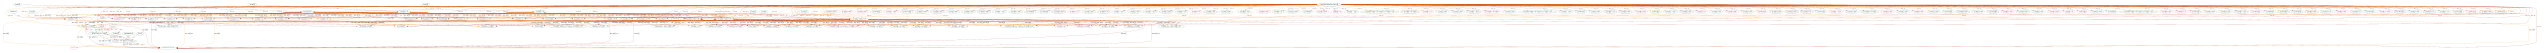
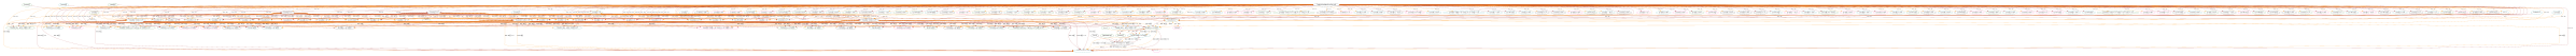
  digraph {
    fontname="Comic Neue"
    node [color=teal fontname="Comic Neue"]
    edge [color=darkorange fontname="Comic Neue"]
    n1 [color=darkgreen label="(Call,buf[3] << 8 | buf[2])"]
    n2 [label="(Call,(int) (buf[3] << 8 | buf[2]))"]
    n3 [label="(MethodReturn,static int)"]
    n4 [color=darkgreen label="(Call,buf[2])"]
    n5 [color=black label="(Call,vC = (int) (buf[3] << 8 | buf[2]))"]
    n6 [color=darkgreen label="(Call,buf[3] << 8)"]
    n7 [color=deeppink label="(Literal,8)"]
    n8 [color=black label="(Call,buf[3] << 8)"]
    n9 [label="(Call,buf[2] | (buf[3] << 8))"]
    n10 [color=deeppink label="(Call,buf[3] << 8)"]
    n11 [color=deeppink label="(Call,buf[3] << 8)"]
    n12 [label="(Call,buf[3] << 8)"]
    n13 [color=deeppink label="(Call,buf[3] << 8)"]
    n14 [color=black label="(Call,buf[3] << 24)"]
    n15 [color=darkgreen label="(Call,buf[3] << 8)"]
    n16 [color=black label="(Call,buf[3] << 8)"]
    n17 [color=deeppink label="(Call,buf[3] << 8)"]
    n18 [color=darkgreen label="(Call,buf[3] << 8)"]
    n19 [label="(Call,buf[3]<<8)"]
    n20 [label="(Call,buf[3] << 16)"]
    n21 [color=darkgreen label="(Call,(int) buf[3])"]
    n22 [color=black label="(Call,buf[3] << 8)"]
    n23 [color=black label="(Call,(llint)buf[3])"]
    n24 [label="(Call,(int) buf[3])"]
    n25 [label="(Call,buf[3] << 8)"]
    n26 [color=darkgreen label="(Call,buf[3] << 8)"]
    n27 [color=black label="(Call,buf[3] << 8)"]
    n28 [color=darkgreen label="(Call,buf[3] << 8)"]
    n29 [label="(Call,buf[3] << 8)"]
    n30 [color=deeppink label="(Call,buf[3] << 8)"]
    n31 [color=black label="(Call,buf[3] << 8)"]
    n32 [color=darkgreen label="(Call,buf[3] << 8)"]
    n33 [color=black label="(Literal,8)"]
    n34 [color=darkgreen label="(Call,(buf[3] << 8) | buf[2])"]
    n35 [label="(Call,(buf[3]<<8) | buf[2])"]
    n36 [label="(Call,buf[2] << 24)"]
    n37 [label="(Call,(buf[3] << 8) | buf[2])"]
    n38 [color=deeppink label="(Call,(buf[3] << 8) | buf[2])"]
    n39 [color=black label="(Call,buf[3] << 8 | buf[2])"]
    n40 [label="(Call,(llint)buf[2])"]
    n41 [label="(Call,(buf[3] << 8) | buf[2])"]
    n42 [color=deeppink label="(Call,buf[2] << 16)"]
    n43 [color=black label="(Call,(buf[3] << 8) | buf[2])"]
    n44 [color=deeppink label="(Call,buf[2] | (buf[3] << 8) | (buf[4] << 16) | (buf[5] << 24))"]
    n45 [color=darkgreen label="(Call,(buf[3] << 8) | buf[2])"]
    n46 [color=black label="(Call,(buf[3] << 8) | buf[2])"]
    n47 [label="(Call,(int) buf[2])"]
    n48 [color=deeppink label="(Call,(buf[3] << 8) | buf[2])"]
    n49 [color=darkgreen label="(Call,(int) buf[2])"]
    n50 [color=black label="(Call,(buf[3] << 8) | buf[2])"]
    n51 [color=darkgreen label="(Call,buf[2] | (buf[3] << 8) | (buf[4] << 16) | (buf[5] << 24))"]
    n52 [color=black label="(Call,buf[3] << 8 | buf[2])"]
    n53 [color=darkgreen label="(Call,(buf[3] << 8) | buf[2])"]
    n54 [color=deeppink label="(Call,(buf[3] << 8) | buf[2])"]
    n55 [color=darkgreen label="(Call,buf[2] | (buf[3] << 8) | (buf[4] << 16) | (buf[5] << 24))"]
    n56 [label="(Call,(buf[3] << 8) | buf[2])"]
    n57 [color=darkgreen label="(Call,array_size = buf[2] | (buf[3] << 8))"]
    n58 [color=black label="(MethodParameterIn,const ut8 *buf)"]
    n59 [color=darkgreen label="(Call,buf[3] << 8)"]
    n60 [color=black label="(Call,buf[3] << 8)"]
    n61 [color=black label="(Call,buf[2] | (buf[3] << 8))"]
    n62 [color=black label="(Call,buf[2] | (buf[3] << 8))"]
    n63 [color=black label="(Call,buf[4] & 0xf0)"]
    n64 [color=deeppink label="(Call,buf[5] & 0xf0)"]
    n65 [color=deeppink label="(Call,buf[4] & 0xf0)"]
    n66 [color=darkgreen label="(Call,(int) buf[1])"]
    n67 [color=deeppink label="(Call,buf[0] == 0x25)"]
    n68 [color=darkgreen label="(Call,(char) buf[1])"]
    n69 [color=darkgreen label="(Call,buf[4] & 0x0f)"]
    n70 [color=black label="(Call,buf[5] & 0x0f)"]
    n71 [label="(Call,buf[1] & 0x0f)"]
    n72 [color=darkgreen label="(Call,buf[5] & 0x0f)"]
    n73 [color=black label="(Call,buf[4] & 0xf0)"]
    n74 [label="(Call,buf[0] == 0x1c)"]
    n75 [color=darkgreen label="(Call,buf[4] & 0x0f)"]
    n76 [color=darkgreen label="(Call,(llint)buf[7])"]
    n77 [label="(Call,(llint)buf[8])"]
    n78 [color=black label="(Call,buf[5] & 0x0f)"]
    n79 [color=deeppink label="(Call,buf[7] << 24)"]
    n80 [color=darkgreen label="(Call,buf[1] & 0x0f)"]
    n81 [color=black label="(Call,buf[5] << 8)"]
    n82 [label="(Call,buf[0] == 0x17)"]
    n83 [color=darkgreen label="(Call,buf[1] & 0x0f)"]
    n84 [color=darkgreen label="(Call,buf[0] == 0x24)"]
    n85 [color=black label="(Call,buf[1] & 0xf0)"]
    n86 [color=darkgreen label="(Call,buf[5] << 24)"]
    n87 [color=deeppink label="(Call,buf[4] << 8)"]
    n88 [color=black label="(Call,buf[5] & 0x0f)"]
    n89 [label="(Call,buf[4] & 0xf0)"]
    n90 [color=darkgreen label="(Call,buf[5] & 0x0f)"]
    n91 [color=deeppink label="(Call,buf[4] & 0x0f)"]
    n92 [color=darkgreen label="(Call,buf[5] << 8)"]
    n93 [label="(Call,buf[1] & 0xf0)"]
    n94 [label="(Call,(llint)buf[4])"]
    n95 [color=deeppink label="(Call,buf[4] & 0x0f)"]
    n96 [color=deeppink label="(Call,buf[5] << 8)"]
    n97 [color=darkgreen label="(Call,buf[0] == 0x1f)"]
    n98 [color=darkgreen label="(Call,buf[5] | (buf[4] << 8) | (buf[3] << 16) | (buf[2] << 24))"]
    n99 [color=black label="(Call,(buf[5] << 8) | buf[4])"]
    n100 [color=deeppink label="(Call,buf[4] << 16)"]
    n101 [label="(Call,buf[1] & 0x0f)"]
    n102 [label="(Call,buf[4] & 0xf0)"]
    n103 [color=black label="(Call,buf[0] == 0x23)"]
    n104 [color=deeppink label="(Call,(buf[5] << 8) | buf[4])"]
    n105 [label="(Call,buf[4] & 0x0f)"]
    n106 [label="(Call,buf[4] | (buf[5] << 8) | (buf[6] << 16) | (buf[7] << 24))"]
    n107 [label="(Call,buf[0] == 0x19)"]
    n108 [label="(Call,(int) buf[1])"]
    n109 [label="(Call,buf[1] & 0xf0)"]
    n110 [color=black label="(Call,buf[5] << 24)"]
    n111 [color=black label="(Call,buf[4] & 0xf0)"]
    n112 [color=deeppink label="(Call,buf[5] & 0x0f)"]
    n113 [color=darkgreen label="(Call,(int) buf[1])"]
    n114 [label="(Call,buf[0] == 0x20)"]
    n115 [color=black label="(Call,buf[4] & 0x0f)"]
    n116 [color=deeppink label="(Call,buf[4] << 16)"]
    n117 [label="(Call,buf[4] & 0xf0)"]
    n118 [color=deeppink label="(Call,buf[4] & 0xf0)"]
    n119 [color=darkgreen label="(Call,buf[1] & 0xf0)"]
    n120 [color=deeppink label="(Call,(int) buf[1])"]
    n121 [color=black label="(Call,buf[4] & 0x0f)"]
    n122 [color=black label="(Call,buf[4] & 0xf0)"]
    n123 [color=black label="(Call,buf[6] << 16)"]
    n124 [label="(Call,(int) buf[1])"]
    n125 [color=deeppink label="(Call,buf[0] == 0x22)"]
    n126 [label="(Call,buf[4] & 0x0f)"]
    n127 [color=darkgreen label="(Call,(buf[5] << 8) | buf[4])"]
    n128 [color=deeppink label="(Call,buf[1] & 0xf0)"]
    n129 [label="(Call,buf[5] & 0xf0)"]
    n130 [color=deeppink label="(Call,buf[4] & 0x0f)"]
    n131 [label="(Call,buf[1] & 0x0f)"]
    n132 [color=darkgreen label="(Call,(int) buf[1])"]
    n133 [color=black label="(Call,buf[5] & 0x0f)"]
    n134 [label="(Call,buf[4] & 0x0f)"]
    n135 [color=black label="(Call,(llint)buf[5])"]
    n136 [color=deeppink label="(Call,buf[4] & 0xf0)"]
    n137 [color=darkgreen label="(Call,buf[5] & 0xf0)"]
    n138 [label="(Call,buf[1] & 0x0f)"]
    n139 [color=deeppink label="(Call,buf[4] & 0x0f)"]
    n140 [color=deeppink label="(Call,buf[5] << 8)"]
    n141 [color=deeppink label="(Call,(int) buf[1])"]
    n142 [label="(Call,buf[4] & 0x0f)"]
    n143 [label="(Call,(llint)buf[9])"]
    n144 [color=darkgreen label="(Call,buf[4] | (buf[5] << 8) | (buf[6] << 16) | (buf[7] << 24))"]
    n145 [color=deeppink label="(Call,buf[1] & 0xf0)"]
    n146 [color=deeppink label="(Call,buf[4] << 16)"]
    n147 [color=black label="(Call,(int) buf[1])"]
    n148 [label="(Call,buf[4] & 0x0f)"]
    n149 [color=darkgreen label="(Call,buf[1] & 0x0f)"]
    n150 [color=black label="(Call,buf[0] == 0x1a)"]
    n151 [color=deeppink label="(Call,(int) buf[1])"]
    n152 [color=darkgreen label="(Call,(llint)buf[6])"]
-   n153 [color=black label="(Call,(int) buf[0])"]
    n154 [color=black label="(Call,(int) buf[1])"]
    n155 [color=black label="(Call,buf[1] & 0xf0)"]
    n156 [color=darkgreen label="(Call,buf[7] << 24)"]
    n157 [color=deeppink label="(Call,buf[1] & 0xf0)"]
    n158 [color=darkgreen label="(Call,buf[5] << 8)"]
    n159 [label="(Call,(int) buf[1])"]
    n160 [color=deeppink label="(Call,buf[0] == 0x00)"]
    n161 [color=black label="(Call,(int) buf[1])"]
    n162 [label="(Call,buf[1] & 0x0f)"]
    n163 [color=black label="(Call,buf[6] << 16)"]
    n164 [label="(Call,buf[5] << 24)"]
    n165 [color=darkgreen label="(Call,(int) buf[1])"]
    n166 [color=deeppink label="(Call,(int) buf[1])"]
    n167 [color=black label="(Call,buf[5] & 0xf0)"]
    n168 [color=black label="(Call,(int) buf[1])"]
    1000122
    n170 [color=deeppink label="(Literal,8)"]
    n171 [color=darkgreen label="(Literal,8)"]
    n172 [label="(Call,array_size = buf[2] | (buf[3] << 8))"]
    n173 [label="(Call,elem_width = buf[2] | (buf[3] << 8))"]
    n174 [color=deeppink label="(Block,)"]
    n175 [label="(Call,buf[3])"]
    n176 [label="(Call,buf[2])"]
    n177 [color=darkgreen label="(Identifier,strasm)"]
    n178 [color=darkgreen label="(Call,buf[3])"]
    n179 [label="(Call,buf[3])"]
    n180 [color=darkgreen label="(Call,buf[2])"]
    n181 [color=black label="(Call,vC)"]
    n182 [color=darkgreen label="(Call,buf[3])"]
    n183 [label="(Identifier,buf)"]
    n184 [label="(Call,buf[2])"]
    1000972 [color=darkgreen]
    n1 -> n2 [color=brown label="AST: "]
    n1 -> n2 [label="DDG: buf[3] << 8"]
    n1 -> n2 [label="DDG: buf[2]"]
    n1 -> n3 [label="DDG: buf[2]"]
    n1 -> n3 [color=brown label="DDG: buf[3] << 8"]
    n1 -> n4 [color=brown label="CFG: "]
    n2 -> n1 [color=brown label="CFG: "]
    n2 -> n3 [label="DDG: buf[3] << 8 | buf[2]"]
    n2 -> n5 [color=brown label="AST: "]
    n2 -> n5 [label="DDG: buf[3] << 8 | buf[2]"]
    n4 -> n1 [label="AST: "]
    n5 -> n2 [color=brown label="CFG: "]
    n5 -> n3 [color=brown label="DDG: (int) (buf[3] << 8 | buf[2])"]
    n5 -> n3 [label="DDG: vC"]
    n5 -> n174 [color=brown label="AST: "]
    n6 -> n1 [color=brown label="AST: "]
    n6 -> n1 [label="DDG: buf[3]"]
    n6 -> n1 [label="DDG: 8"]
    n6 -> n3 [label="DDG: buf[3]"]
    n6 -> n7 [label="CFG: "]
    n7 -> n6 [label="AST: "]
    n8 -> n3 [label="DDG: buf[3]"]
    n8 -> n6 [color=brown label="DDG: buf[3]"]
    n8 -> n9 [color=brown label="AST: "]
    n8 -> n9 [color=brown label="DDG: buf[3]"]
    n8 -> n9 [label="DDG: 8"]
    n8 -> n10 [label="DDG: buf[3]"]
    n8 -> n11 [label="DDG: buf[3]"]
    n8 -> n12 [label="DDG: buf[3]"]
    n8 -> n13 [label="DDG: buf[3]"]
    n8 -> n14 [color=brown label="DDG: buf[3]"]
    n8 -> n15 [label="DDG: buf[3]"]
    n8 -> n16 [label="DDG: buf[3]"]
    n8 -> n17 [color=brown label="DDG: buf[3]"]
    n8 -> n18 [color=brown label="DDG: buf[3]"]
    n8 -> n19 [color=brown label="DDG: buf[3]"]
    n8 -> n20 [label="DDG: buf[3]"]
    n8 -> n21 [label="DDG: buf[3]"]
    n8 -> n22 [label="DDG: buf[3]"]
    n8 -> n23 [label="DDG: buf[3]"]
    n8 -> n24 [color=brown label="DDG: buf[3]"]
    n8 -> n25 [color=brown label="DDG: buf[3]"]
    n8 -> n26 [label="DDG: buf[3]"]
    n8 -> n27 [label="DDG: buf[3]"]
    n8 -> n28 [label="DDG: buf[3]"]
    n8 -> n29 [label="DDG: buf[3]"]
    n8 -> n30 [label="DDG: buf[3]"]
    n8 -> n31 [label="DDG: buf[3]"]
    n8 -> n32 [color=brown label="DDG: buf[3]"]
    n8 -> n33 [label="CFG: "]
    n9 -> n1 [color=brown label="DDG: buf[2]"]
    n9 -> n3 [color=brown label="DDG: buf[2]"]
    n9 -> n3 [color=brown label="DDG: buf[3] << 8"]
    n9 -> n8 [color=brown label="CFG: "]
    n9 -> n34 [label="DDG: buf[2]"]
    n9 -> n35 [label="DDG: buf[2]"]
    n9 -> n36 [color=brown label="DDG: buf[2]"]
    n9 -> n37 [label="DDG: buf[2]"]
    n9 -> n38 [label="DDG: buf[2]"]
    n9 -> n39 [color=brown label="DDG: buf[2]"]
    n9 -> n40 [color=brown label="DDG: buf[2]"]
    n9 -> n41 [color=brown label="DDG: buf[2]"]
    n9 -> n42 [color=brown label="DDG: buf[2]"]
    n9 -> n43 [color=brown label="DDG: buf[2]"]
    n9 -> n44 [color=brown label="DDG: buf[2]"]
    n9 -> n45 [label="DDG: buf[2]"]
    n9 -> n46 [label="DDG: buf[2]"]
    n9 -> n47 [color=brown label="DDG: buf[2]"]
    n9 -> n48 [label="DDG: buf[2]"]
    n9 -> n49 [color=brown label="DDG: buf[2]"]
    n9 -> n50 [label="DDG: buf[2]"]
    n9 -> n51 [color=brown label="DDG: buf[2]"]
    n9 -> n52 [label="DDG: buf[2]"]
    n9 -> n53 [color=brown label="DDG: buf[2]"]
    n9 -> n54 [color=brown label="DDG: buf[2]"]
    n9 -> n55 [label="DDG: buf[2]"]
    n9 -> n56 [color=brown label="DDG: buf[2]"]
    n9 -> n57 [color=brown label="AST: "]
    n9 -> n57 [color=brown label="DDG: buf[2]"]
    n9 -> n57 [label="DDG: buf[3] << 8"]
    n33 -> n8 [color=brown label="AST: "]
    n57 -> n9 [label="CFG: "]
    n58 -> n1 [label="DDG: buf"]
    n58 -> n3 [color=brown label="DDG: buf"]
    n58 -> n6 [label="DDG: buf"]
    n58 -> n8 [label="DDG: buf"]
    n58 -> n9 [label="DDG: buf"]
    n58 -> n10 [label="DDG: buf"]
    n58 -> n11 [label="DDG: buf"]
    n58 -> n12 [color=brown label="DDG: buf"]
    n58 -> n13 [color=brown label="DDG: buf"]
    n58 -> n14 [label="DDG: buf"]
    n58 -> n15 [color=brown label="DDG: buf"]
    n58 -> n16 [label="DDG: buf"]
    n58 -> n17 [color=brown label="DDG: buf"]
    n58 -> n18 [color=brown label="DDG: buf"]
    n58 -> n19 [label="DDG: buf"]
    n58 -> n20 [label="DDG: buf"]
    n58 -> n21 [color=brown label="DDG: buf"]
    n58 -> n22 [color=brown label="DDG: buf"]
    n58 -> n23 [color=brown label="DDG: buf"]
    n58 -> n24 [color=brown label="DDG: buf"]
    n58 -> n25 [color=brown label="DDG: buf"]
    n58 -> n26 [color=brown label="DDG: buf"]
    n58 -> n27 [label="DDG: buf"]
    n58 -> n28 [label="DDG: buf"]
    n58 -> n29 [label="DDG: buf"]
    n58 -> n30 [label="DDG: buf"]
    n58 -> n31 [label="DDG: buf"]
    n58 -> n32 [color=brown label="DDG: buf"]
    n58 -> n34 [color=brown label="DDG: buf"]
    n58 -> n35 [color=brown label="DDG: buf"]
    n58 -> n36 [label="DDG: buf"]
    n58 -> n37 [label="DDG: buf"]
    n58 -> n38 [color=brown label="DDG: buf"]
    n58 -> n39 [label="DDG: buf"]
    n58 -> n40 [color=brown label="DDG: buf"]
    n58 -> n41 [color=brown label="DDG: buf"]
    n58 -> n42 [label="DDG: buf"]
    n58 -> n43 [label="DDG: buf"]
    n58 -> n44 [label="DDG: buf"]
    n58 -> n45 [label="DDG: buf"]
    n58 -> n46 [color=brown label="DDG: buf"]
    n58 -> n47 [color=brown label="DDG: buf"]
    n58 -> n48 [label="DDG: buf"]
    n58 -> n49 [label="DDG: buf"]
    n58 -> n50 [label="DDG: buf"]
    n58 -> n51 [color=brown label="DDG: buf"]
    n58 -> n52 [color=brown label="DDG: buf"]
    n58 -> n53 [color=brown label="DDG: buf"]
    n58 -> n54 [label="DDG: buf"]
    n58 -> n55 [label="DDG: buf"]
    n58 -> n56 [color=brown label="DDG: buf"]
    n58 -> n59 [label="DDG: buf"]
    n58 -> n60 [color=brown label="DDG: buf"]
    n58 -> n61 [label="DDG: buf"]
    n58 -> n62 [label="DDG: buf"]
    n58 -> n63 [label="DDG: buf"]
    n58 -> n64 [label="DDG: buf"]
    n58 -> n65 [label="DDG: buf"]
    n58 -> n66 [label="DDG: buf"]
    n58 -> n67 [color=brown label="DDG: buf"]
    n58 -> n68 [color=brown label="DDG: buf"]
    n58 -> n69 [color=brown label="DDG: buf"]
    n58 -> n70 [color=brown label="DDG: buf"]
    n58 -> n71 [label="DDG: buf"]
    n58 -> n72 [color=brown label="DDG: buf"]
    n58 -> n73 [color=brown label="DDG: buf"]
    n58 -> n74 [label="DDG: buf"]
    n58 -> n75 [label="DDG: buf"]
    n58 -> n76 [color=brown label="DDG: buf"]
    n58 -> n77 [color=brown label="DDG: buf"]
    n58 -> n78 [label="DDG: buf"]
    n58 -> n79 [label="DDG: buf"]
    n58 -> n80 [label="DDG: buf"]
    n58 -> n81 [label="DDG: buf"]
    n58 -> n82 [color=brown label="DDG: buf"]
    n58 -> n83 [label="DDG: buf"]
    n58 -> n84 [color=brown label="DDG: buf"]
    n58 -> n85 [color=brown label="DDG: buf"]
    n58 -> n86 [color=brown label="DDG: buf"]
    n58 -> n87 [label="DDG: buf"]
    n58 -> n88 [label="DDG: buf"]
    n58 -> n89 [label="DDG: buf"]
    n58 -> n90 [color=brown label="DDG: buf"]
    n58 -> n91 [label="DDG: buf"]
    n58 -> n92 [color=brown label="DDG: buf"]
    n58 -> n93 [label="DDG: buf"]
    n58 -> n94 [label="DDG: buf"]
    n58 -> n95 [color=brown label="DDG: buf"]
    n58 -> n96 [color=brown label="DDG: buf"]
    n58 -> n97 [color=brown label="DDG: buf"]
    n58 -> n98 [label="DDG: buf"]
    n58 -> n99 [label="DDG: buf"]
    n58 -> n100 [label="DDG: buf"]
    n58 -> n101 [label="DDG: buf"]
    n58 -> n102 [color=brown label="DDG: buf"]
    n58 -> n103 [color=brown label="DDG: buf"]
    n58 -> n104 [color=brown label="DDG: buf"]
    n58 -> n105 [label="DDG: buf"]
    n58 -> n106 [label="DDG: buf"]
    n58 -> n107 [color=brown label="DDG: buf"]
    n58 -> n108 [color=brown label="DDG: buf"]
    n58 -> n109 [color=brown label="DDG: buf"]
    n58 -> n110 [label="DDG: buf"]
    n58 -> n111 [color=brown label="DDG: buf"]
    n58 -> n112 [label="DDG: buf"]
    n58 -> n113 [label="DDG: buf"]
    n58 -> n114 [label="DDG: buf"]
    n58 -> n115 [color=brown label="DDG: buf"]
    n58 -> n116 [color=brown label="DDG: buf"]
    n58 -> n117 [label="DDG: buf"]
    n58 -> n118 [color=brown label="DDG: buf"]
    n58 -> n119 [color=brown label="DDG: buf"]
    n58 -> n120 [label="DDG: buf"]
    n58 -> n121 [label="DDG: buf"]
    n58 -> n122 [label="DDG: buf"]
    n58 -> n123 [color=brown label="DDG: buf"]
    n58 -> n124 [color=brown label="DDG: buf"]
    n58 -> n125 [label="DDG: buf"]
    n58 -> n126 [color=brown label="DDG: buf"]
    n58 -> n127 [color=brown label="DDG: buf"]
    n58 -> n128 [label="DDG: buf"]
    n58 -> n129 [color=brown label="DDG: buf"]
    n58 -> n130 [color=brown label="DDG: buf"]
    n58 -> n131 [label="DDG: buf"]
    n58 -> n132 [label="DDG: buf"]
    n58 -> n133 [label="DDG: buf"]
    n58 -> n134 [label="DDG: buf"]
    n58 -> n135 [label="DDG: buf"]
    n58 -> n136 [color=brown label="DDG: buf"]
    n58 -> n137 [color=brown label="DDG: buf"]
    n58 -> n138 [color=brown label="DDG: buf"]
    n58 -> n139 [label="DDG: buf"]
    n58 -> n140 [color=brown label="DDG: buf"]
    n58 -> n141 [color=brown label="DDG: buf"]
    n58 -> n142 [color=brown label="DDG: buf"]
    n58 -> n143 [color=brown label="DDG: buf"]
    n58 -> n144 [label="DDG: buf"]
    n58 -> n145 [label="DDG: buf"]
    n58 -> n146 [color=brown label="DDG: buf"]
    n58 -> n147 [color=brown label="DDG: buf"]
    n58 -> n148 [label="DDG: buf"]
    n58 -> n149 [label="DDG: buf"]
    n58 -> n150 [color=brown label="DDG: buf"]
    n58 -> n151 [label="DDG: buf"]
    n58 -> n152 [color=brown label="DDG: buf"]
-   n58 -> n153 [label="DDG: buf"]
    n58 -> n154 [color=brown label="DDG: buf"]
    n58 -> n155 [label="DDG: buf"]
    n58 -> n156 [label="DDG: buf"]
    n58 -> n157 [color=brown label="DDG: buf"]
    n58 -> n158 [label="DDG: buf"]
    n58 -> n159 [color=brown label="DDG: buf"]
    n58 -> n160 [label="DDG: buf"]
    n58 -> n161 [color=brown label="DDG: buf"]
    n58 -> n162 [color=brown label="DDG: buf"]
    n58 -> n163 [color=brown label="DDG: buf"]
    n58 -> n164 [color=brown label="DDG: buf"]
    n58 -> n165 [label="DDG: buf"]
    n58 -> n166 [color=brown label="DDG: buf"]
    n58 -> n167 [label="DDG: buf"]
    n58 -> n168 [label="DDG: buf"]
    n58 -> 1000122 [label="AST: "]
    n59 -> n3 [color=brown label="DDG: buf[3]"]
    n59 -> n6 [label="DDG: buf[3]"]
    n59 -> n10 [label="DDG: buf[3]"]
    n59 -> n11 [label="DDG: buf[3]"]
    n59 -> n12 [label="DDG: buf[3]"]
    n59 -> n13 [label="DDG: buf[3]"]
    n59 -> n14 [color=brown label="DDG: buf[3]"]
    n59 -> n15 [color=brown label="DDG: buf[3]"]
    n59 -> n16 [label="DDG: buf[3]"]
    n59 -> n17 [color=brown label="DDG: buf[3]"]
    n59 -> n18 [label="DDG: buf[3]"]
    n59 -> n19 [label="DDG: buf[3]"]
    n59 -> n20 [color=brown label="DDG: buf[3]"]
    n59 -> n21 [label="DDG: buf[3]"]
    n59 -> n22 [color=brown label="DDG: buf[3]"]
    n59 -> n23 [color=brown label="DDG: buf[3]"]
    n59 -> n24 [label="DDG: buf[3]"]
    n59 -> n25 [color=brown label="DDG: buf[3]"]
    n59 -> n26 [color=brown label="DDG: buf[3]"]
    n59 -> n27 [label="DDG: buf[3]"]
    n59 -> n28 [label="DDG: buf[3]"]
    n59 -> n29 [color=brown label="DDG: buf[3]"]
    n59 -> n30 [label="DDG: buf[3]"]
    n59 -> n31 [label="DDG: buf[3]"]
    n59 -> n32 [label="DDG: buf[3]"]
    n59 -> n62 [color=brown label="AST: "]
    n59 -> n62 [label="DDG: buf[3]"]
    n59 -> n62 [color=brown label="DDG: 8"]
    n59 -> n170 [color=brown label="CFG: "]
    n60 -> n3 [color=brown label="DDG: buf[3]"]
    n60 -> n6 [label="DDG: buf[3]"]
    n60 -> n10 [label="DDG: buf[3]"]
    n60 -> n11 [color=brown label="DDG: buf[3]"]
    n60 -> n12 [color=brown label="DDG: buf[3]"]
    n60 -> n13 [color=brown label="DDG: buf[3]"]
    n60 -> n14 [color=brown label="DDG: buf[3]"]
    n60 -> n15 [label="DDG: buf[3]"]
    n60 -> n16 [color=brown label="DDG: buf[3]"]
    n60 -> n17 [label="DDG: buf[3]"]
    n60 -> n18 [label="DDG: buf[3]"]
    n60 -> n19 [color=brown label="DDG: buf[3]"]
    n60 -> n20 [color=brown label="DDG: buf[3]"]
    n60 -> n21 [color=brown label="DDG: buf[3]"]
    n60 -> n22 [color=brown label="DDG: buf[3]"]
    n60 -> n23 [label="DDG: buf[3]"]
    n60 -> n24 [label="DDG: buf[3]"]
    n60 -> n25 [color=brown label="DDG: buf[3]"]
    n60 -> n26 [label="DDG: buf[3]"]
    n60 -> n27 [color=brown label="DDG: buf[3]"]
    n60 -> n28 [label="DDG: buf[3]"]
    n60 -> n29 [color=brown label="DDG: buf[3]"]
    n60 -> n30 [color=brown label="DDG: buf[3]"]
    n60 -> n31 [label="DDG: buf[3]"]
    n60 -> n32 [label="DDG: buf[3]"]
    n60 -> n61 [color=brown label="AST: "]
    n60 -> n61 [color=brown label="DDG: buf[3]"]
    n60 -> n61 [color=brown label="DDG: 8"]
    n60 -> n171 [color=brown label="CFG: "]
    n61 -> n1 [color=brown label="DDG: buf[2]"]
    n61 -> n3 [label="DDG: buf[2]"]
    n61 -> n3 [label="DDG: buf[3] << 8"]
    n61 -> n34 [label="DDG: buf[2]"]
    n61 -> n35 [color=brown label="DDG: buf[2]"]
    n61 -> n36 [color=brown label="DDG: buf[2]"]
    n61 -> n37 [color=brown label="DDG: buf[2]"]
    n61 -> n38 [label="DDG: buf[2]"]
    n61 -> n39 [label="DDG: buf[2]"]
    n61 -> n40 [label="DDG: buf[2]"]
    n61 -> n41 [label="DDG: buf[2]"]
    n61 -> n42 [label="DDG: buf[2]"]
    n61 -> n43 [color=brown label="DDG: buf[2]"]
    n61 -> n44 [color=brown label="DDG: buf[2]"]
    n61 -> n45 [color=brown label="DDG: buf[2]"]
    n61 -> n46 [color=brown label="DDG: buf[2]"]
    n61 -> n47 [label="DDG: buf[2]"]
    n61 -> n48 [label="DDG: buf[2]"]
    n61 -> n49 [color=brown label="DDG: buf[2]"]
    n61 -> n50 [color=brown label="DDG: buf[2]"]
    n61 -> n51 [color=brown label="DDG: buf[2]"]
    n61 -> n52 [color=brown label="DDG: buf[2]"]
    n61 -> n53 [color=brown label="DDG: buf[2]"]
    n61 -> n54 [color=brown label="DDG: buf[2]"]
    n61 -> n55 [label="DDG: buf[2]"]
    n61 -> n56 [label="DDG: buf[2]"]
    n61 -> n60 [label="CFG: "]
    n61 -> n172 [color=brown label="AST: "]
    n61 -> n172 [label="DDG: buf[2]"]
    n61 -> n172 [color=brown label="DDG: buf[3] << 8"]
    n62 -> n1 [label="DDG: buf[2]"]
    n62 -> n3 [color=brown label="DDG: buf[3] << 8"]
    n62 -> n3 [color=brown label="DDG: buf[2]"]
    n62 -> n34 [color=brown label="DDG: buf[2]"]
    n62 -> n35 [color=brown label="DDG: buf[2]"]
    n62 -> n36 [label="DDG: buf[2]"]
    n62 -> n37 [label="DDG: buf[2]"]
    n62 -> n38 [color=brown label="DDG: buf[2]"]
    n62 -> n39 [color=brown label="DDG: buf[2]"]
    n62 -> n40 [color=brown label="DDG: buf[2]"]
    n62 -> n41 [label="DDG: buf[2]"]
    n62 -> n42 [color=brown label="DDG: buf[2]"]
    n62 -> n43 [label="DDG: buf[2]"]
    n62 -> n44 [color=brown label="DDG: buf[2]"]
    n62 -> n45 [label="DDG: buf[2]"]
    n62 -> n46 [label="DDG: buf[2]"]
    n62 -> n47 [color=brown label="DDG: buf[2]"]
    n62 -> n48 [color=brown label="DDG: buf[2]"]
    n62 -> n49 [color=brown label="DDG: buf[2]"]
    n62 -> n50 [label="DDG: buf[2]"]
    n62 -> n51 [label="DDG: buf[2]"]
    n62 -> n52 [label="DDG: buf[2]"]
    n62 -> n53 [color=brown label="DDG: buf[2]"]
    n62 -> n54 [label="DDG: buf[2]"]
    n62 -> n55 [label="DDG: buf[2]"]
    n62 -> n56 [label="DDG: buf[2]"]
    n62 -> n59 [label="CFG: "]
    n62 -> n173 [color=brown label="AST: "]
    n62 -> n173 [label="DDG: buf[2]"]
    n62 -> n173 [label="DDG: buf[3] << 8"]
    n170 -> n59 [label="AST: "]
    n171 -> n60 [color=brown label="AST: "]
    n172 -> n61 [label="CFG: "]
    n173 -> n62 [label="CFG: "]
    n175 -> n60 [color=brown label="AST: "]
    n176 -> n62 [label="AST: "]
    n177 -> n5 [color=brown label="CFG: "]
    n178 -> n59 [color=brown label="AST: "]
    n179 -> n6 [label="AST: "]
    n180 -> n9 [label="AST: "]
    n181 -> n5 [color=brown label="AST: "]
    n182 -> n8 [color=brown label="AST: "]
    n183 -> n6 [color=brown label="CFG: "]
    n184 -> n61 [color=brown label="AST: "]
    1000972 -> n2 [label="AST: "]
  }
